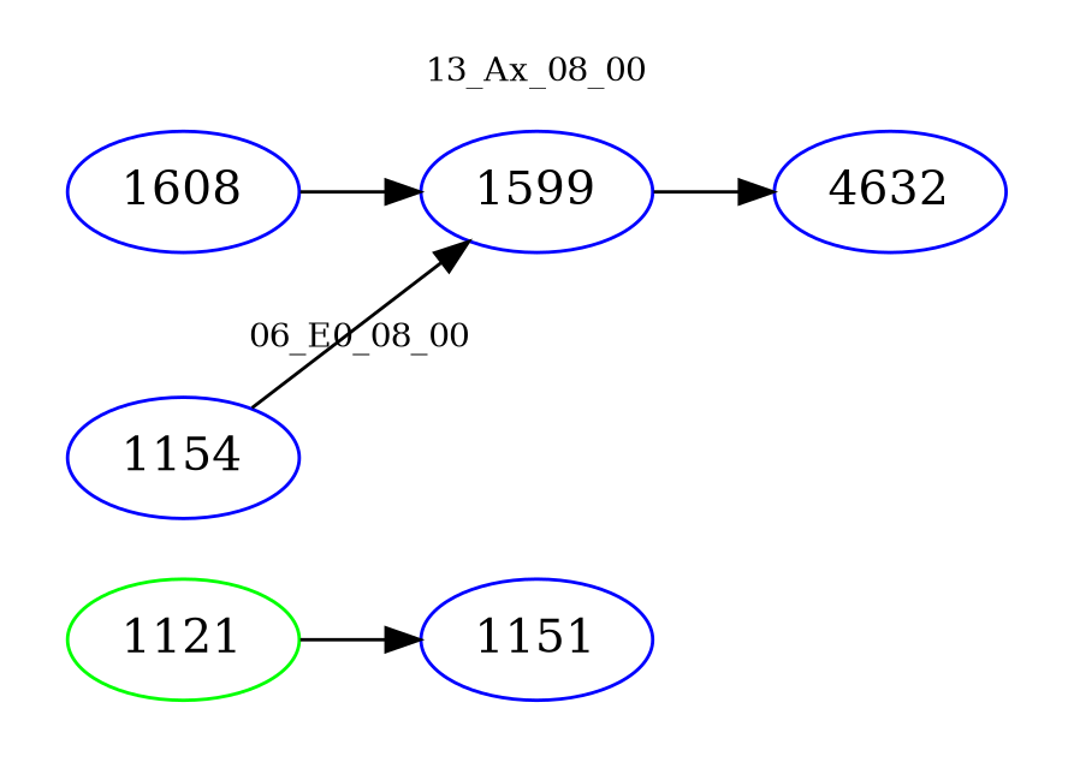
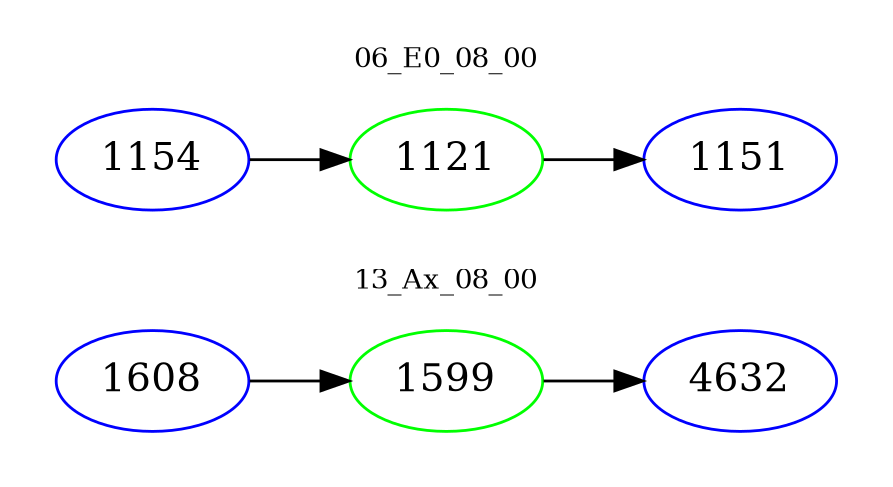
  digraph {
    rankdir=LR
    node [color=blue]
    edge [color=black]
    n1 [label=1608]
-   n2 [label=1599]
+   n2 [color=green label=1599]
    n3 [label=4632]
    n4 [label=1154]
    n5 [color=green label=1121]
    n6 [label=1151]
    subgraph cluster_1 {
      color=white
      fontsize=10
      label="13_Ax_08_00"
      n1
      n2
      n3
    }
    subgraph cluster_2 {
      color=white
      fontsize=10
      label="06_E0_08_00"
      n4
      n5
      n6
    }
    n1 -> n2
    n2 -> n3
-   n4 -> n2
+   n4 -> n5
    n5 -> n6
  }
